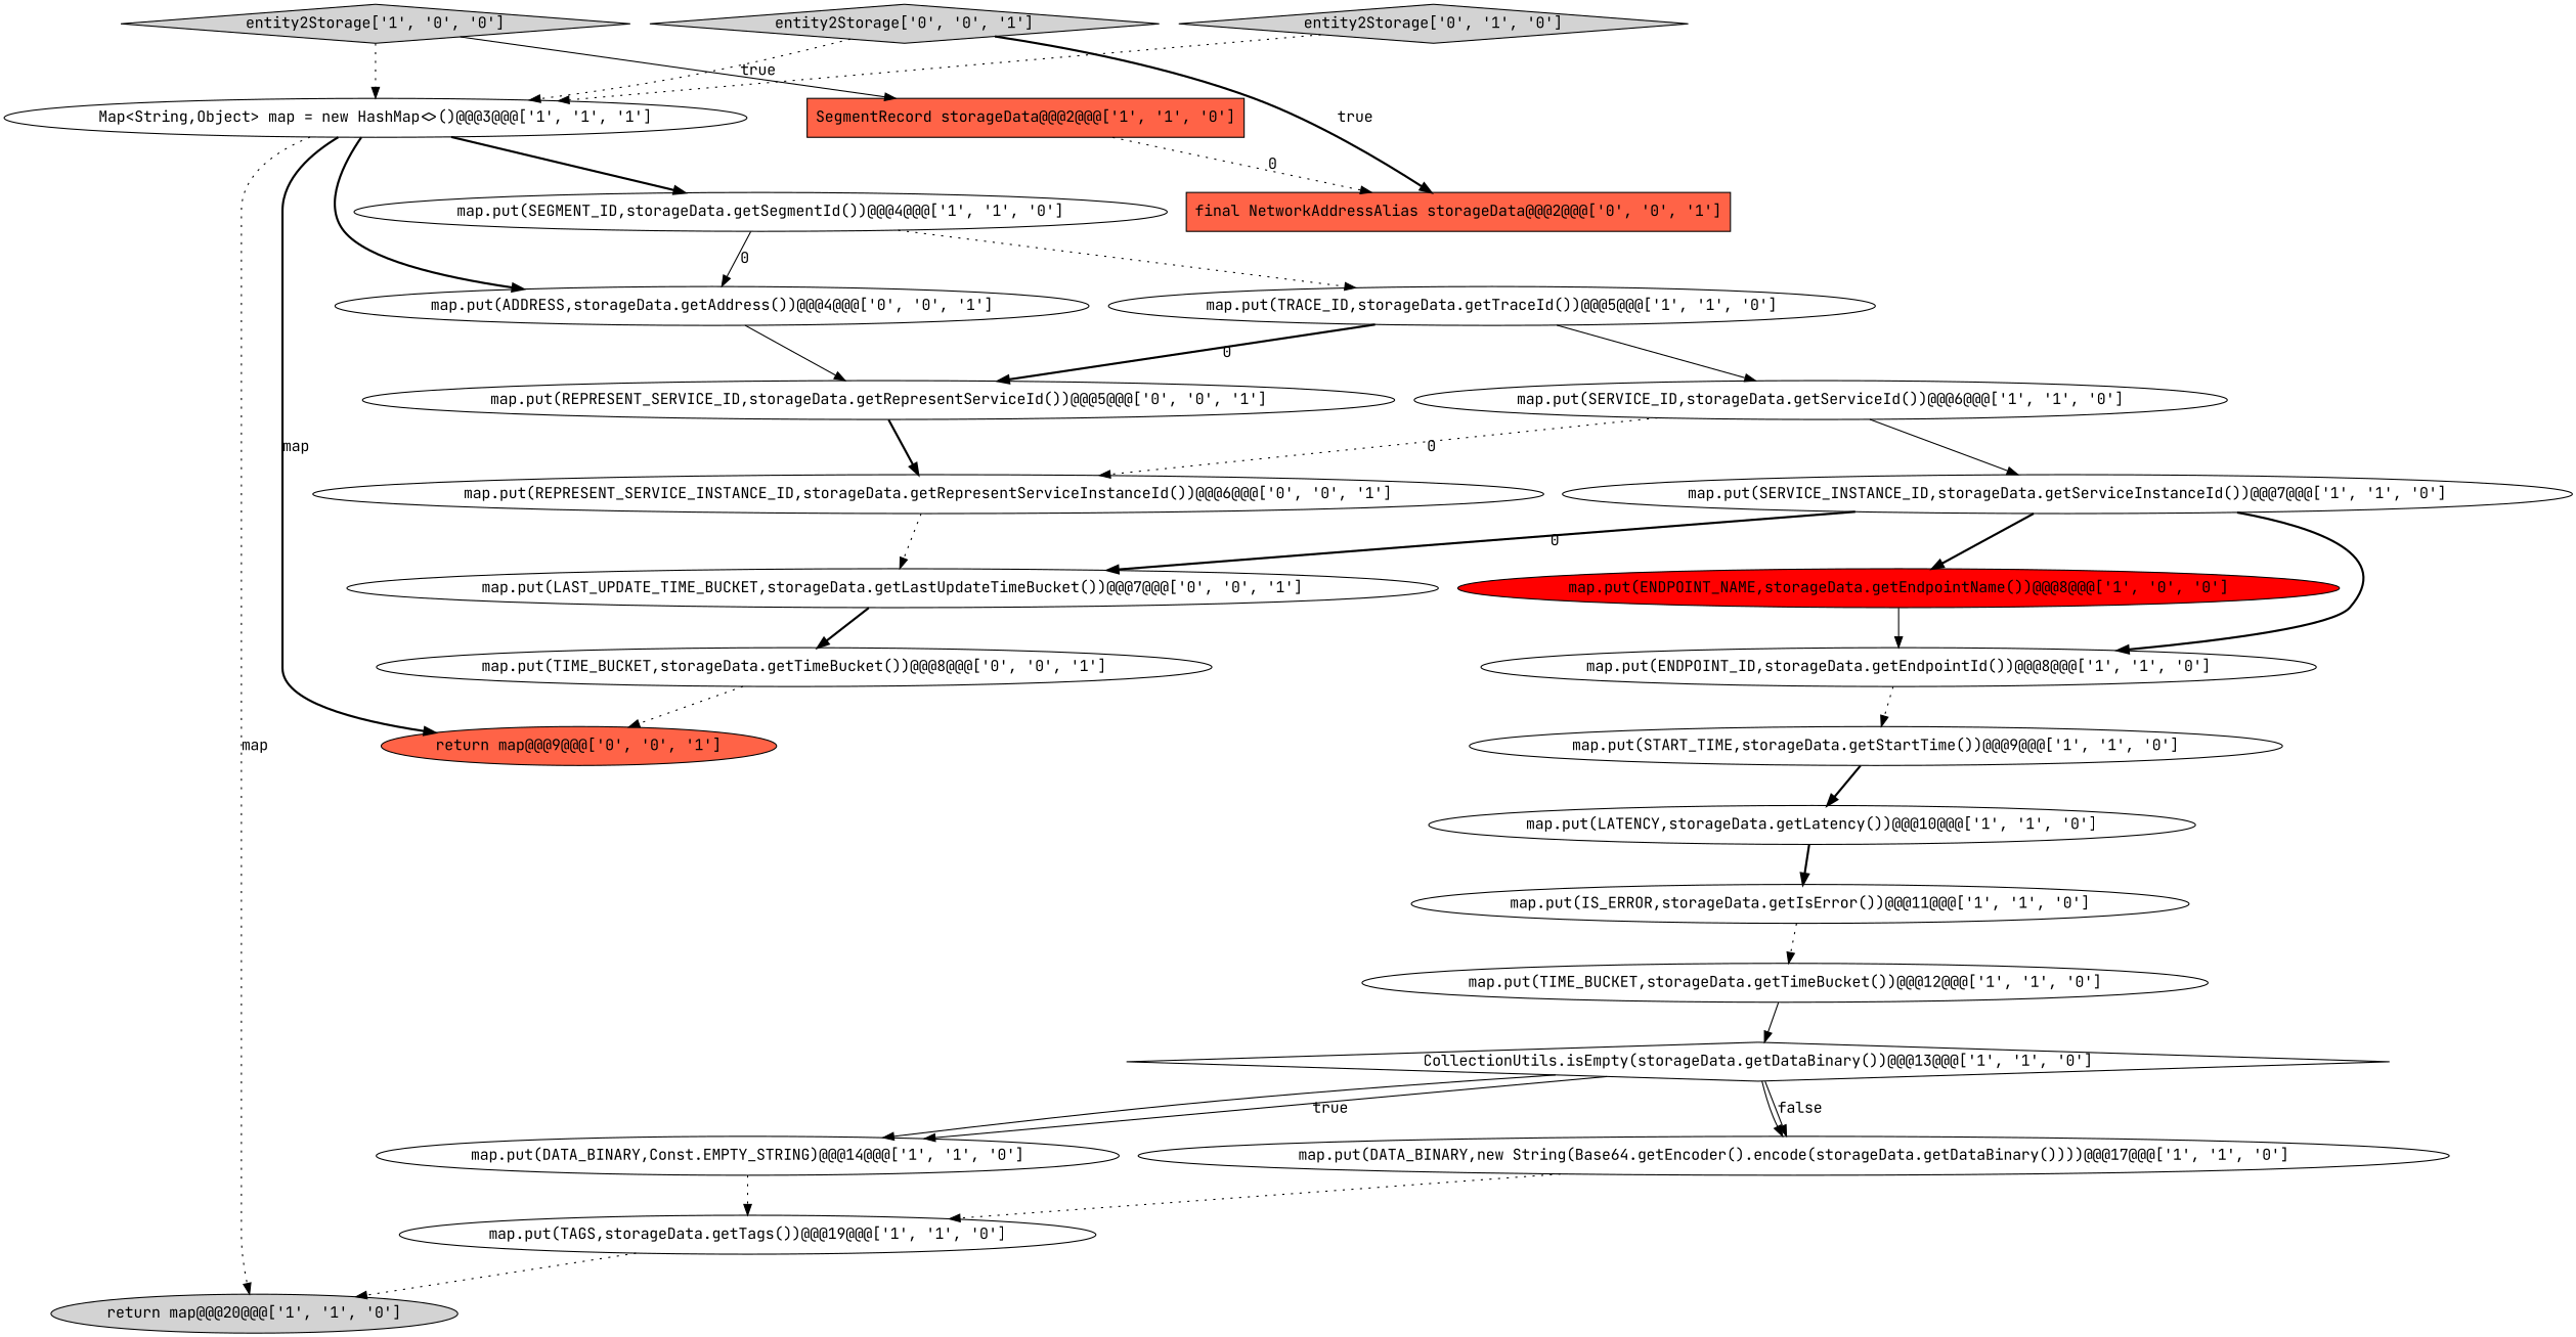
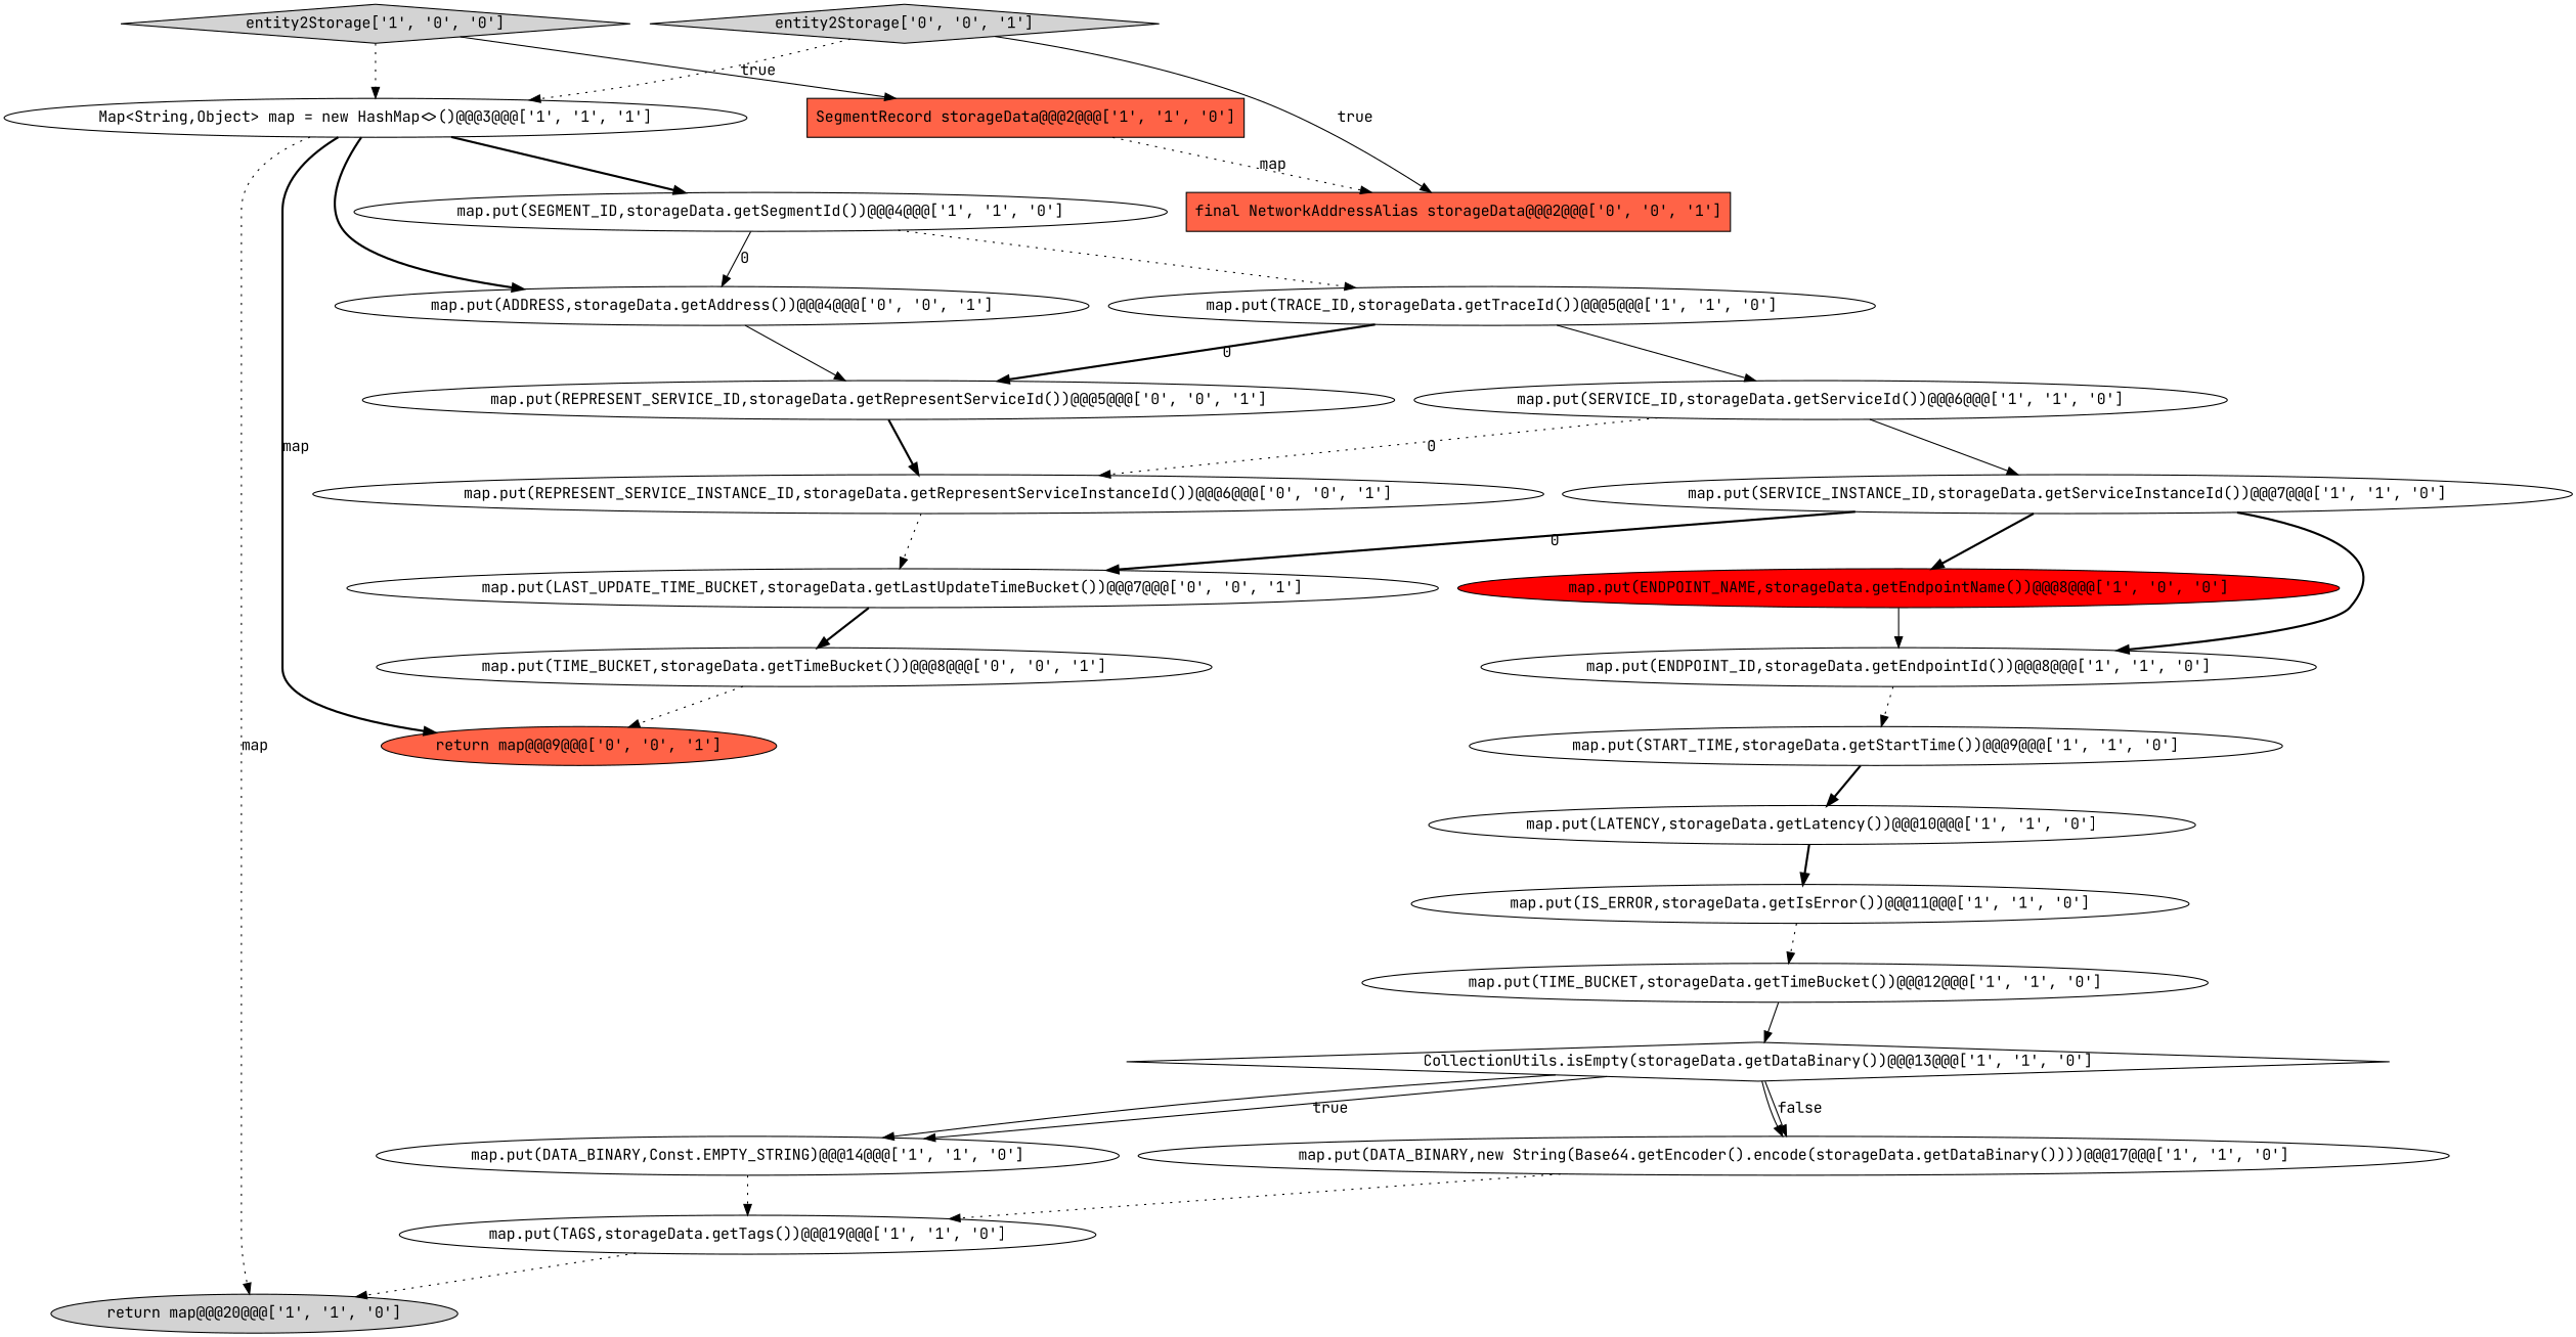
  digraph {
    fontname="JetBrains Mono"
    node [fillcolor=white fontname="JetBrains Mono" shape=ellipse style=filled]
    edge [fontname="JetBrains Mono" style=dotted]
    n1 [label="map.put(DATA_BINARY,Const.EMPTY_STRING)@@@14@@@['1', '1', '0']"]
    n2 [label="map.put(TAGS,storageData.getTags())@@@19@@@['1', '1', '0']"]
    n3 [fillcolor=lightgray label="return map@@@20@@@['1', '1', '0']"]
    n4 [label="Map<String,Object> map = new HashMap<>()@@@3@@@['1', '1', '1']"]
    n5 [fillcolor=tomato label="return map@@@9@@@['0', '0', '1']"]
    n6 [label="map.put(ADDRESS,storageData.getAddress())@@@4@@@['0', '0', '1']"]
    n7 [label="map.put(SEGMENT_ID,storageData.getSegmentId())@@@4@@@['1', '1', '0']"]
    n8 [label="map.put(REPRESENT_SERVICE_ID,storageData.getRepresentServiceId())@@@5@@@['0', '0', '1']"]
    n9 [label="map.put(TRACE_ID,storageData.getTraceId())@@@5@@@['1', '1', '0']"]
    n10 [fillcolor=tomato label="SegmentRecord storageData@@@2@@@['1', '1', '0']" shape=box]
    n11 [fillcolor=tomato label="final NetworkAddressAlias storageData@@@2@@@['0', '0', '1']" shape=box]
    n12 [fillcolor=red label="map.put(ENDPOINT_NAME,storageData.getEndpointName())@@@8@@@['1', '0', '0']"]
    n13 [label="map.put(ENDPOINT_ID,storageData.getEndpointId())@@@8@@@['1', '1', '0']"]
    n14 [label="map.put(START_TIME,storageData.getStartTime())@@@9@@@['1', '1', '0']"]
    n15 [label="map.put(SERVICE_INSTANCE_ID,storageData.getServiceInstanceId())@@@7@@@['1', '1', '0']"]
    n16 [label="map.put(LAST_UPDATE_TIME_BUCKET,storageData.getLastUpdateTimeBucket())@@@7@@@['0', '0', '1']"]
    n17 [label="map.put(TIME_BUCKET,storageData.getTimeBucket())@@@8@@@['0', '0', '1']"]
    n18 [label="map.put(DATA_BINARY,new String(Base64.getEncoder().encode(storageData.getDataBinary())))@@@17@@@['1', '1', '0']"]
    n19 [label="CollectionUtils.isEmpty(storageData.getDataBinary())@@@13@@@['1', '1', '0']" shape=diamond]
    n20 [label="map.put(REPRESENT_SERVICE_INSTANCE_ID,storageData.getRepresentServiceInstanceId())@@@6@@@['0', '0', '1']"]
    n21 [label="map.put(SERVICE_ID,storageData.getServiceId())@@@6@@@['1', '1', '0']"]
    n22 [label="map.put(LATENCY,storageData.getLatency())@@@10@@@['1', '1', '0']"]
    n23 [fillcolor=lightgray label="entity2Storage['1', '0', '0']" shape=diamond]
    n24 [label="map.put(IS_ERROR,storageData.getIsError())@@@11@@@['1', '1', '0']"]
    n25 [fillcolor=lightgray label="entity2Storage['0', '0', '1']" shape=diamond]
    n26 [label="map.put(TIME_BUCKET,storageData.getTimeBucket())@@@12@@@['1', '1', '0']"]
-   n27 [fillcolor=lightgray label="entity2Storage['0', '1', '0']" shape=diamond]
    n1 -> n2
    n2 -> n3
    n4 -> n3 [label=map]
    n4 -> n5 [label=map style=bold]
    n4 -> n6 [style=bold]
    n4 -> n7 [style=bold]
    n6 -> n8 [style=solid]
    n7 -> n6 [label=0 style=solid]
    n7 -> n9
    n8 -> n20 [style=bold]
    n9 -> n8 [label=0 style=bold]
    n9 -> n21 [style=solid]
-   n10 -> n11 [label=0]
+   n10 -> n11 [label=map]
    n12 -> n13 [style=solid]
    n13 -> n14
    n14 -> n22 [style=bold]
    n15 -> n12 [style=bold]
    n15 -> n13 [style=bold]
    n15 -> n16 [label=0 style=bold]
    n16 -> n17 [style=bold]
    n17 -> n5
    n18 -> n2
    n19 -> n1 [style=solid]
    n19 -> n1 [label=true style=solid]
    n19 -> n18 [style=solid]
    n19 -> n18 [label=false style=solid]
    n20 -> n16
    n21 -> n15 [style=solid]
    n21 -> n20 [label=0]
    n22 -> n24 [style=bold]
    n23 -> n4
    n23 -> n10 [label=true style=solid]
    n24 -> n26
    n25 -> n4
-   n25 -> n11 [label=true style=bold]
+   n25 -> n11 [label=true style=solid]
    n26 -> n19 [style=solid]
-   n27 -> n4
  }
